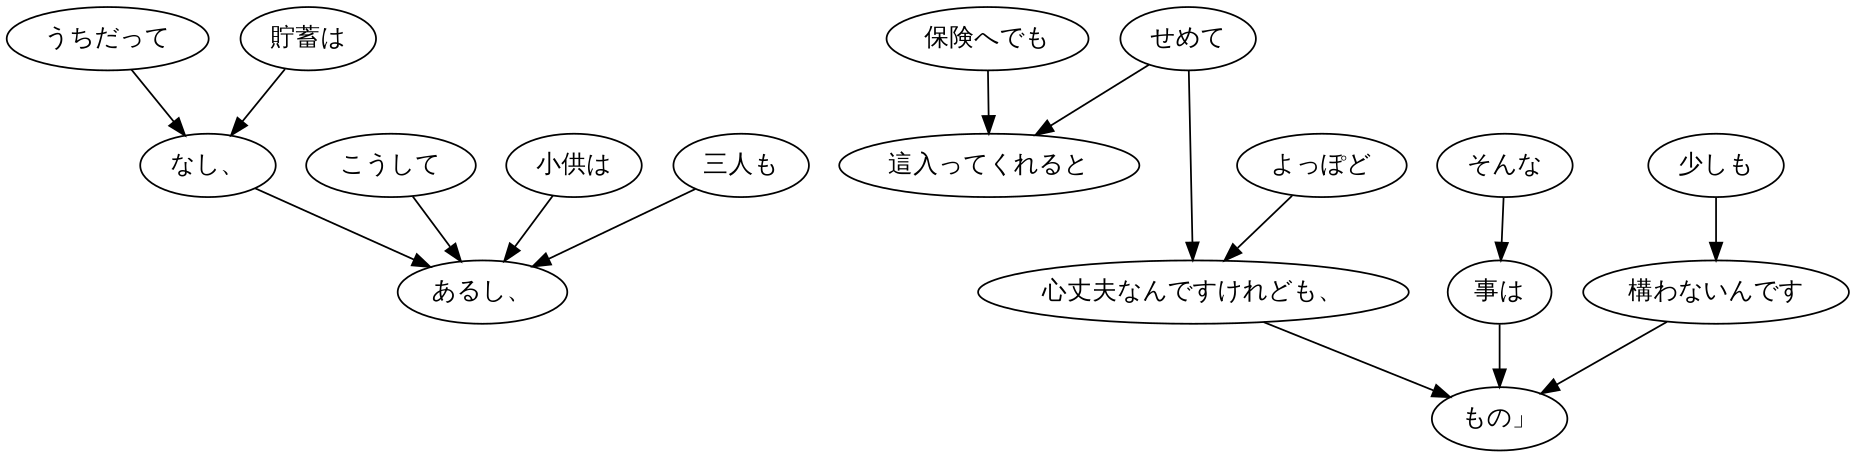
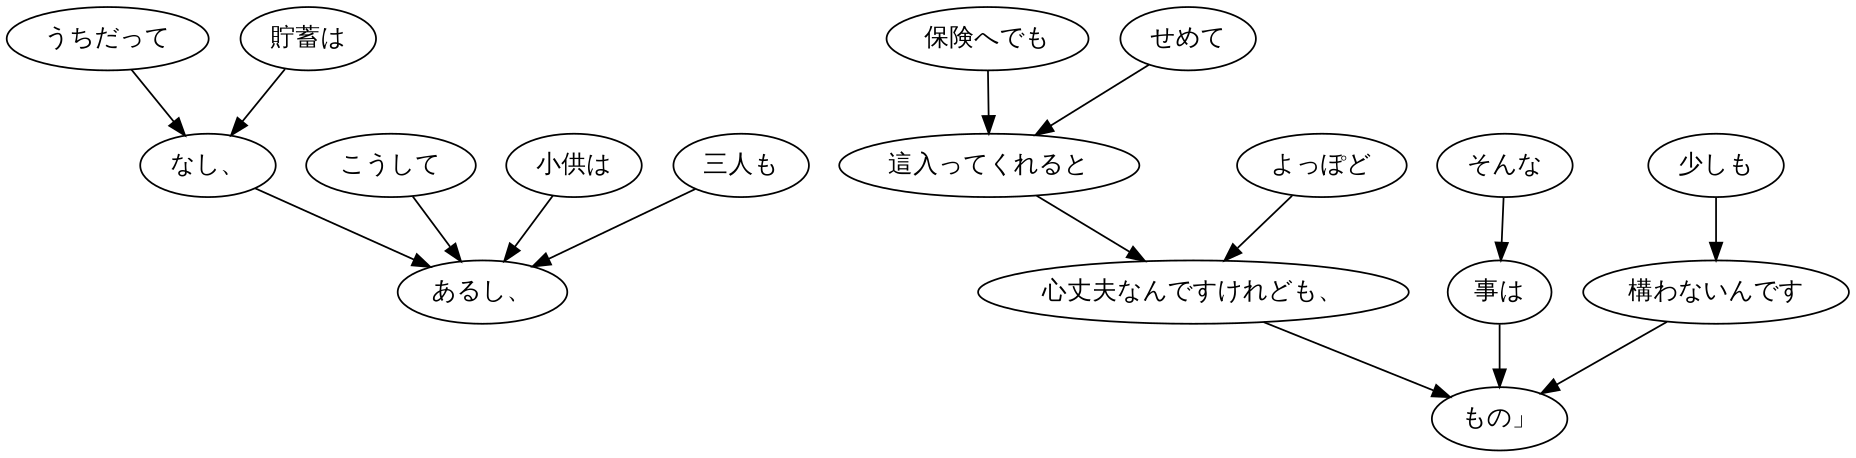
  digraph {
    fontname="Roboto Condensed"
    node [fontname="Roboto Condensed"]
    edge [fontname="Roboto Condensed"]
    n1 [label="うちだって"]
    n2 [label="なし、"]
    n3 [label="あるし、"]
    n4 [label="貯蓄は"]
    n5 [label="こうして"]
    n6 [label="小供は"]
    n7 [label="三人も"]
    n8 [label="もの」"]
    n9 [label="せめて"]
    n10 [label="這入ってくれると"]
    n11 [label="心丈夫なんですけれども、"]
    n12 [label="保険へでも"]
    n13 [label="よっぽど"]
    n14 [label="そんな"]
    n15 [label="事は"]
    n16 [label="少しも"]
    n17 [label="構わないんです"]
    n1 -> n2
    n2 -> n3
    n4 -> n2
    n5 -> n3
    n6 -> n3
    n7 -> n3
    n9 -> n10
-   n9 -> n11
+   n10 -> n11
    n11 -> n8
    n12 -> n10
    n13 -> n11
    n14 -> n15
    n15 -> n8
    n16 -> n17
    n17 -> n8
  }
